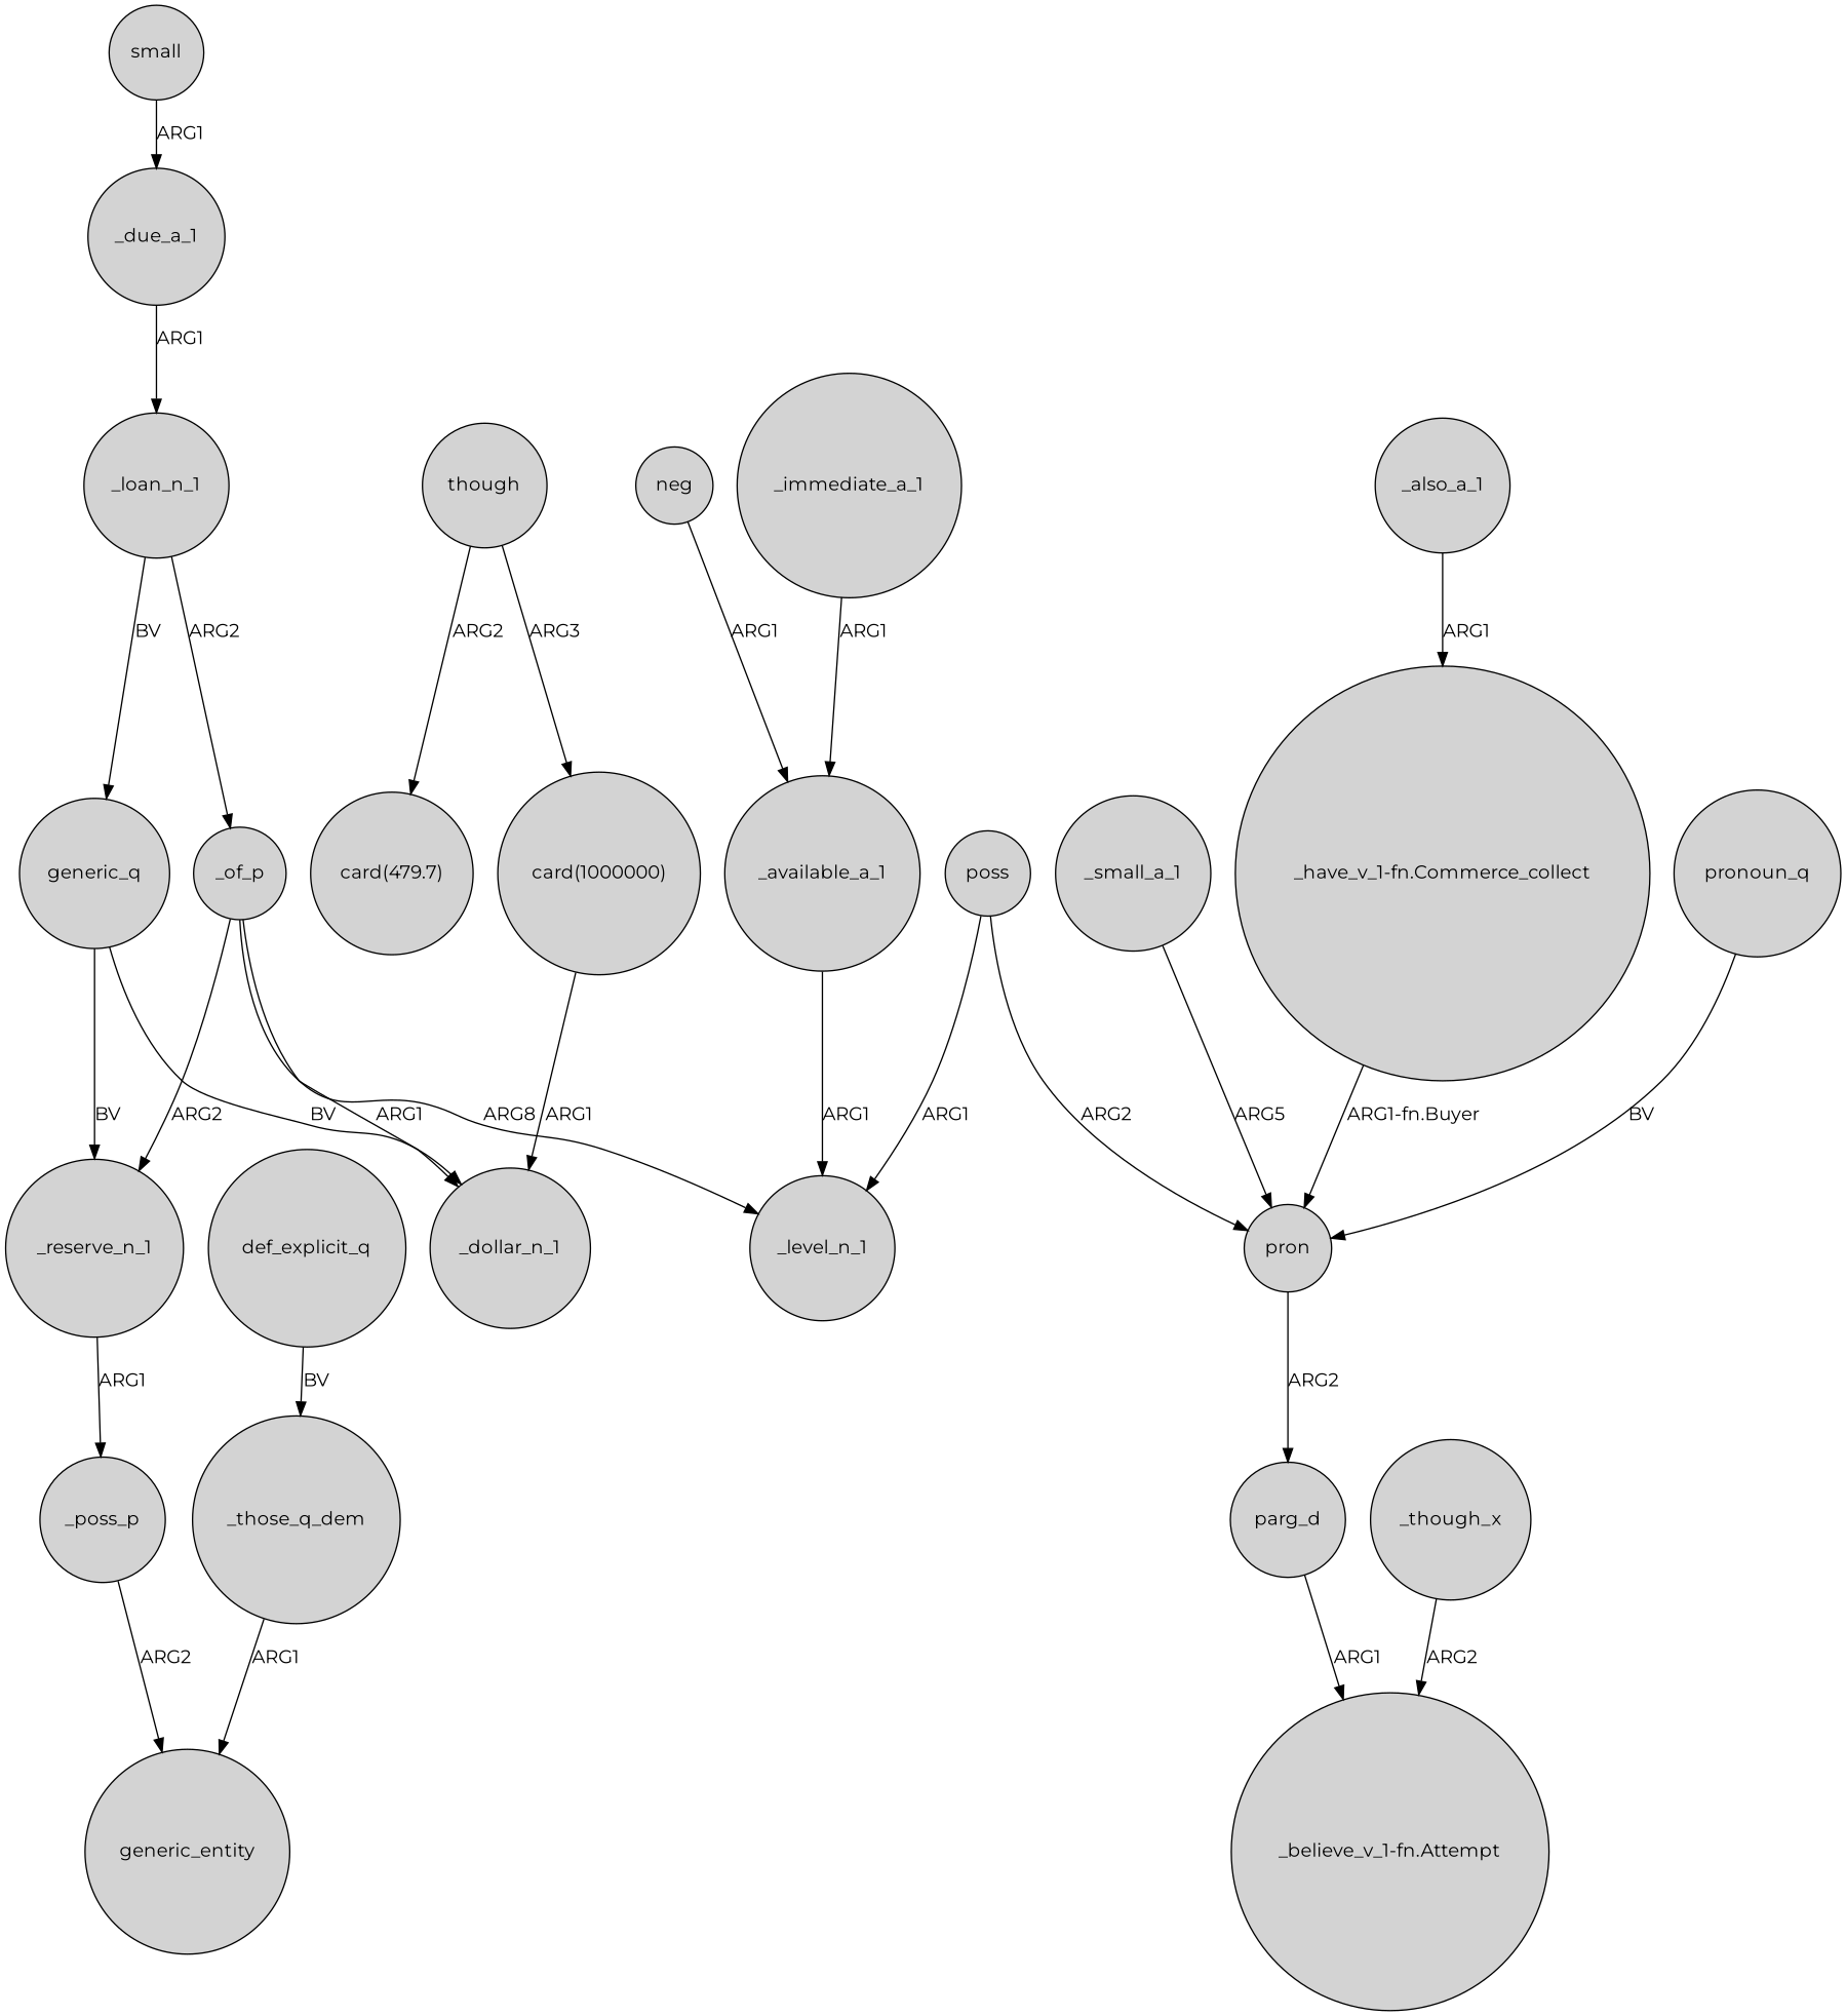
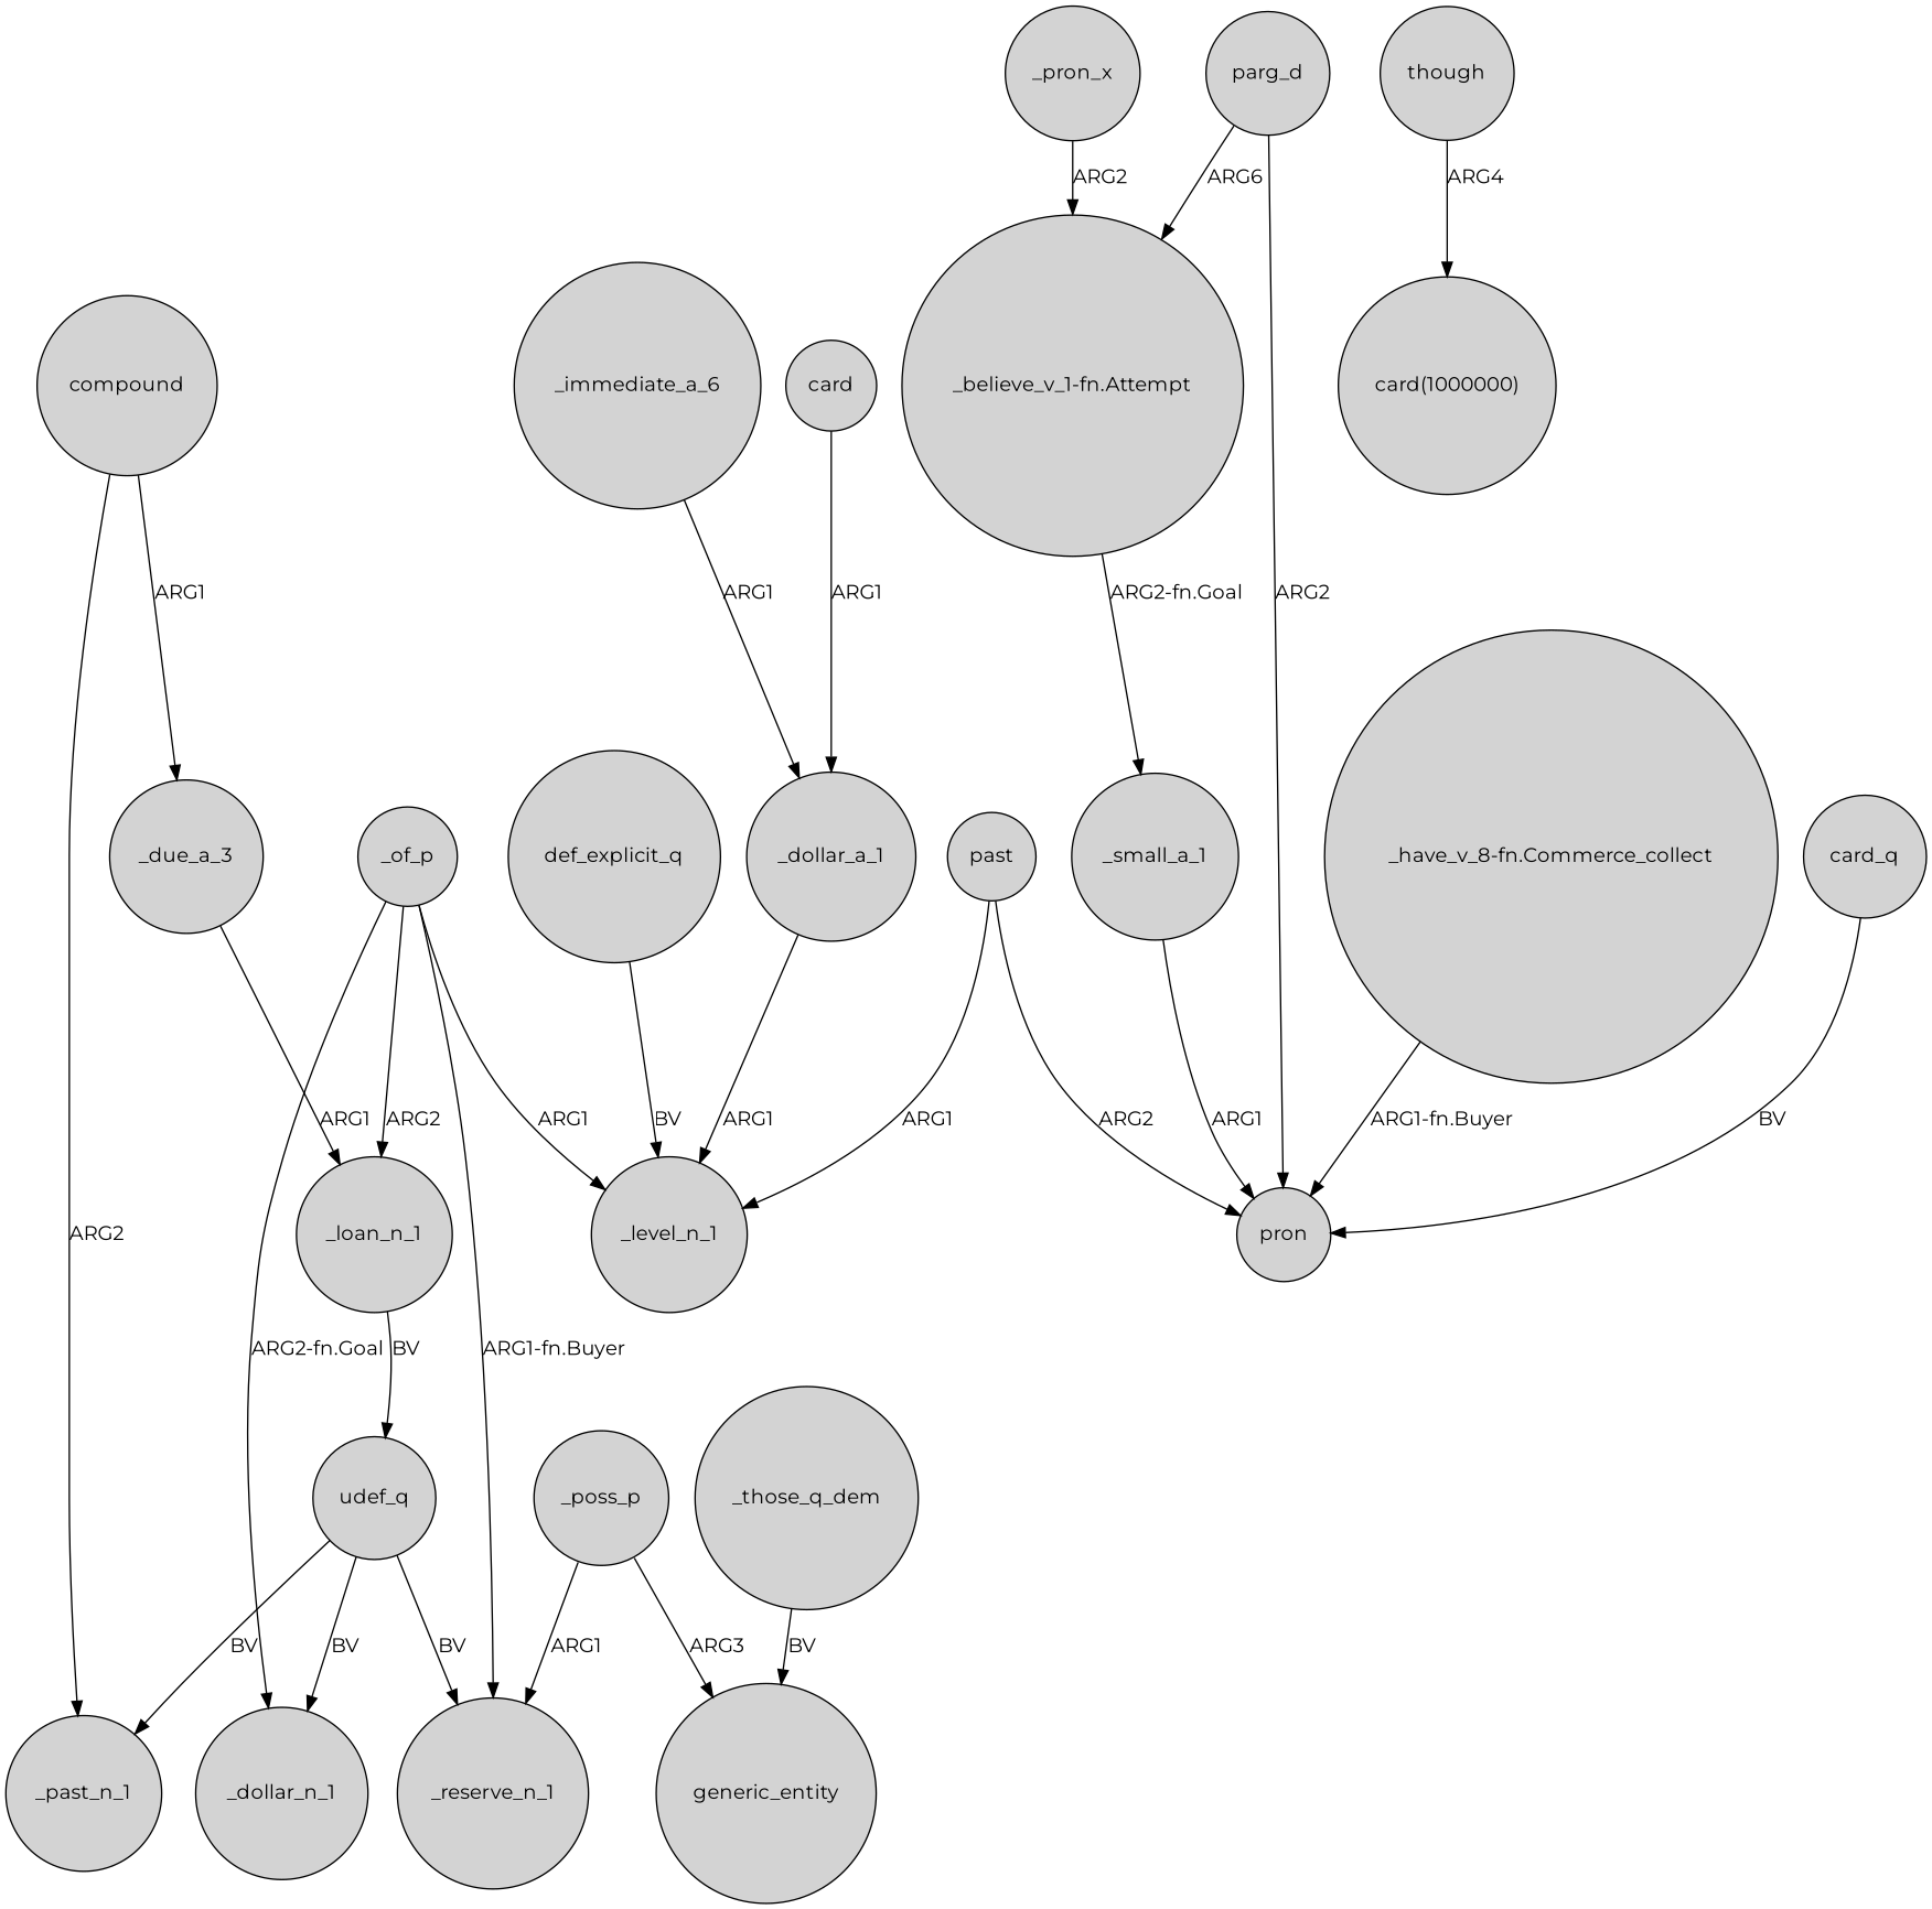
  digraph {
    fontname=Montserrat
    node [fontname=Montserrat shape=circle style=filled]
    edge [fontname=Montserrat]
    _of_p
    _dollar_n_1
    _level_n_1
    _reserve_n_1
    _loan_n_1
-   udef_q [label=generic_q]
+   udef_q
    _those_q_dem
    generic_entity
    n9 [label=_poss_p]
-   _immediate_a_1
-   _available_a_1
+   _past_n_1
+   _immediate_a_1 [label=_immediate_a_6]
+   _available_a_1 [label=_dollar_a_1]
    parg_d
    "_believe_v_1-fn.Attempt"
    pron
    _small_a_1
-   _also_a_1
-   "_have_v_1-fn.Commerce_collect"
-   _due_a_1
-   compound [label=small]
+   "_have_v_1-fn.Commerce_collect" [label="_have_v_8-fn.Commerce_collect"]
+   _due_a_1 [label=_due_a_3]
+   compound
    n21 [label=though]
    "card(1000000)"
-   "card(479.7)"
-   _though_x
-   neg
-   pronoun_q
-   poss
+   _though_x [label=_pron_x]
+   neg [label=card]
+   pronoun_q [label=card_q]
+   poss [label=past]
    def_explicit_q
-   _of_p -> _dollar_n_1 [label=ARG1]
-   _of_p -> _level_n_1 [label=ARG8]
-   _of_p -> _reserve_n_1 [label=ARG2]
-   _loan_n_1 -> _of_p [label=ARG2]
+   _of_p -> _dollar_n_1 [label="ARG2-fn.Goal"]
+   _of_p -> _level_n_1 [label=ARG1]
+   _of_p -> _reserve_n_1 [label="ARG1-fn.Buyer"]
+   _of_p -> _loan_n_1 [label=ARG2]
    _loan_n_1 -> udef_q [label=BV]
    udef_q -> _dollar_n_1 [label=BV]
    udef_q -> _reserve_n_1 [label=BV]
-   _those_q_dem -> generic_entity [label=ARG1]
-   _reserve_n_1 -> n9 [label=ARG1]
-   n9 -> generic_entity [label=ARG2]
+   udef_q -> _past_n_1 [label=BV]
+   _those_q_dem -> generic_entity [label=BV]
+   n9 -> _reserve_n_1 [label=ARG1]
+   n9 -> generic_entity [label=ARG3]
    _immediate_a_1 -> _available_a_1 [label=ARG1]
    _available_a_1 -> _level_n_1 [label=ARG1]
-   parg_d -> "_believe_v_1-fn.Attempt" [label=ARG1]
-   pron -> parg_d [label=ARG2]
-   _small_a_1 -> pron [label=ARG5]
-   _also_a_1 -> "_have_v_1-fn.Commerce_collect" [label=ARG1]
+   parg_d -> "_believe_v_1-fn.Attempt" [label=ARG6]
+   parg_d -> pron [label=ARG2]
+   "_believe_v_1-fn.Attempt" -> _small_a_1 [label="ARG2-fn.Goal"]
+   _small_a_1 -> pron [label=ARG1]
    "_have_v_1-fn.Commerce_collect" -> pron [label="ARG1-fn.Buyer"]
    _due_a_1 -> _loan_n_1 [label=ARG1]
+   compound -> _past_n_1 [label=ARG2]
    compound -> _due_a_1 [label=ARG1]
-   n21 -> "card(1000000)" [label=ARG3]
-   n21 -> "card(479.7)" [label=ARG2]
-   "card(1000000)" -> _dollar_n_1 [label=ARG1]
+   n21 -> "card(1000000)" [label=ARG4]
    _though_x -> "_believe_v_1-fn.Attempt" [label=ARG2]
    neg -> _available_a_1 [label=ARG1]
    pronoun_q -> pron [label=BV]
    poss -> _level_n_1 [label=ARG1]
    poss -> pron [label=ARG2]
-   def_explicit_q -> _those_q_dem [label=BV]
+   def_explicit_q -> _level_n_1 [label=BV]
  }
